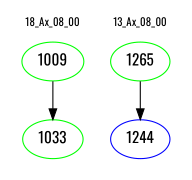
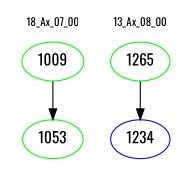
  digraph {
    fontname=Oswald
    node [color=green fontname=Oswald]
    edge [color=black fontname=Oswald]
    n1 [label=1009]
-   n2 [label=1033]
+   n2 [label=1053]
    n3 [label=1265]
-   n4 [color=blue label=1244]
+   n4 [color=blue label=1234]
    subgraph cluster_1 {
      color=white
      fontsize=10
-     label="18_Ax_08_00"
+     label="18_Ax_07_00"
      n1
      n2
    }
    subgraph cluster_2 {
      color=white
      fontsize=10
      label="13_Ax_08_00"
      n3
      n4
    }
    n1 -> n2
    n3 -> n4
  }
